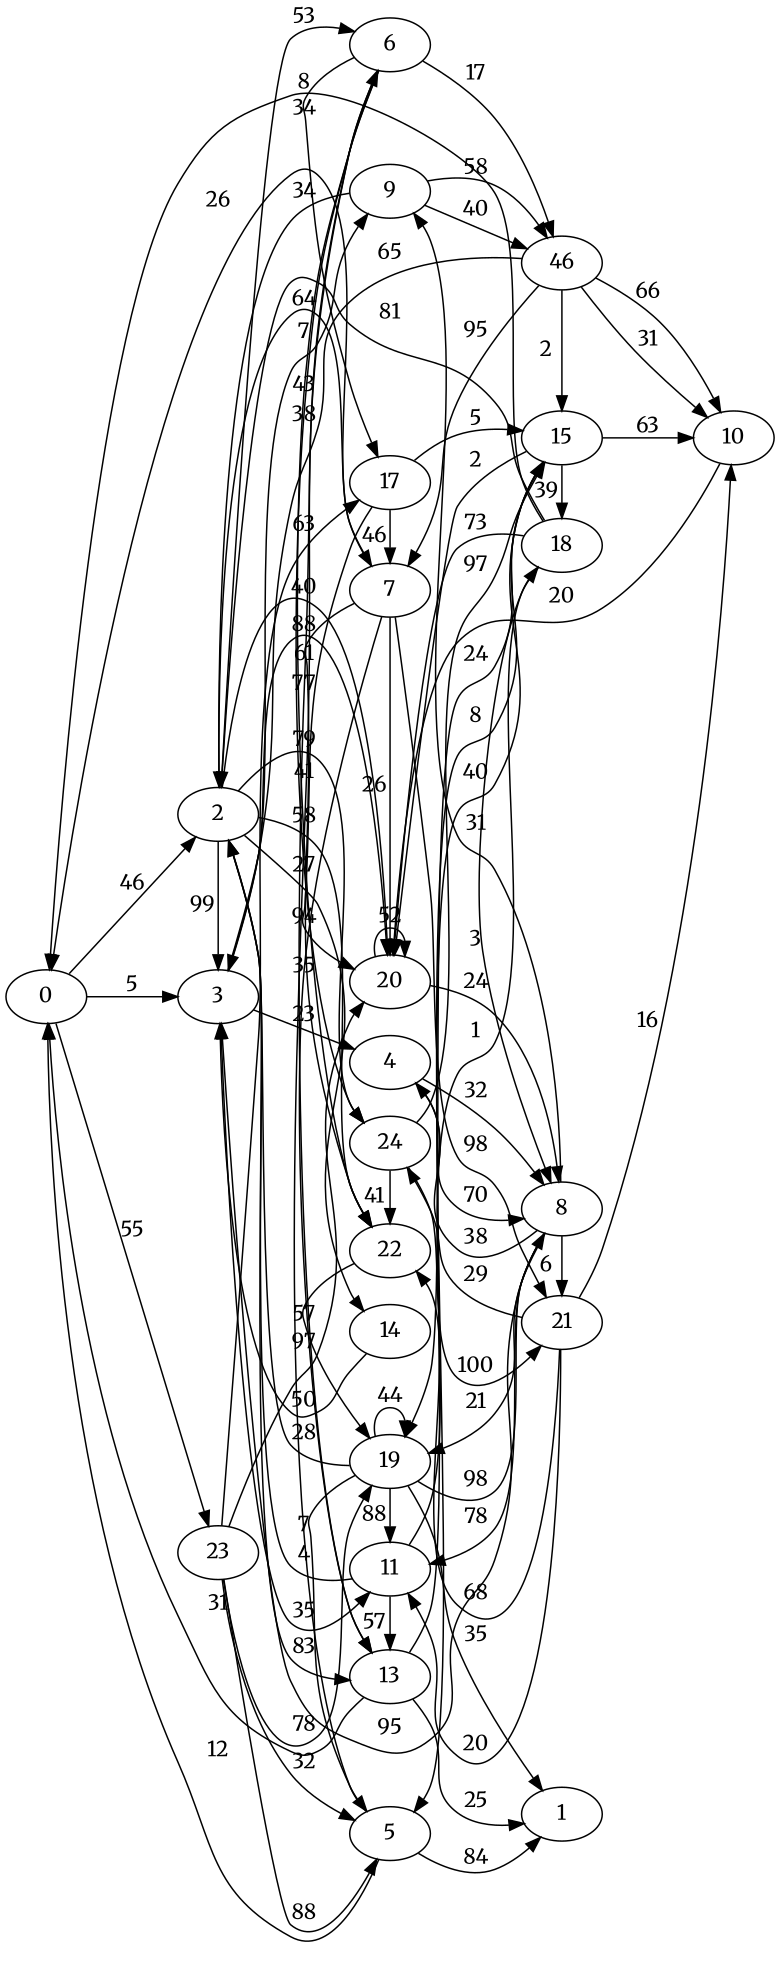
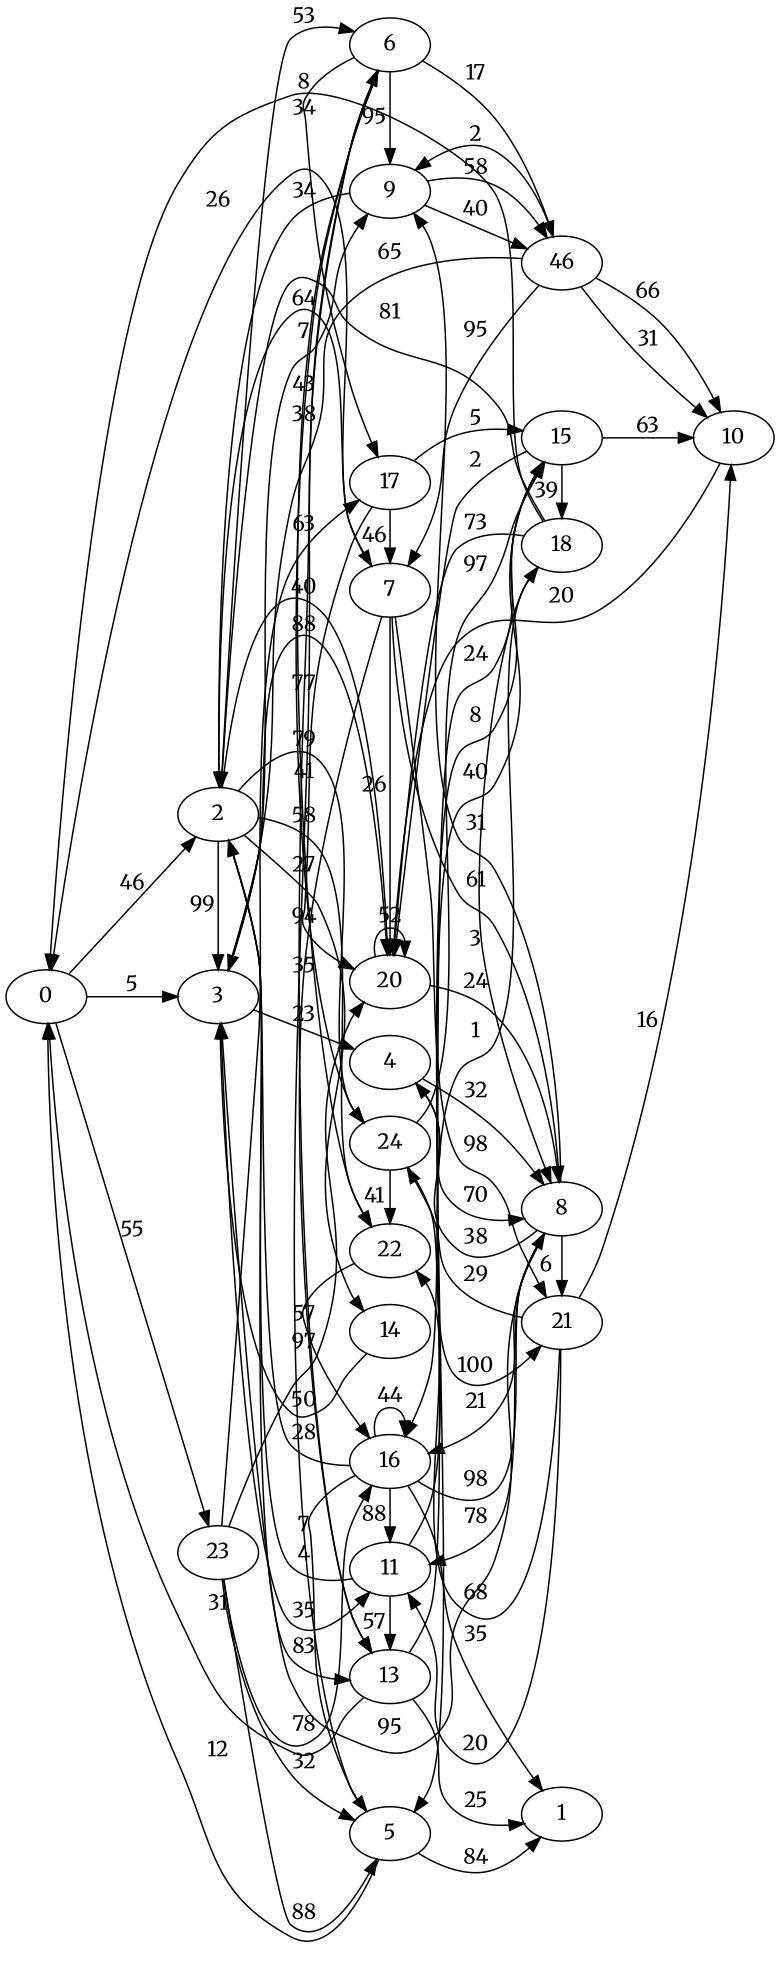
  digraph {
    fontname=Merriweather
    rankdir=LR
    ranksep=equally
    node [fontname=Merriweather]
    edge [fontname=Merriweather]
    0
    3
    23
    2
    4
    9
    7
    11
    5
    20
-   19
+   19 [label=16]
    17
    14
    22
    24
    13
    6
    8
    n19 [label=46]
    21
    18
    1
    15
    10
    subgraph sub_1 {
      rank=same
      0
    }
    subgraph sub_2 {
      rank=same
      3
      23
      2
    }
    subgraph sub_3 {
      rank=same
      4
      9
      7
      11
      5
      20
      19
      17
      14
      22
      24
      13
      6
    }
    subgraph sub_4 {
      rank=same
      8
      n19
      21
      18
      1
      15
    }
    subgraph sub_5 {
      rank=same
      10
    }
    subgraph sub_6 {
      rank=same
    }
    0 -> 3 [label=5]
    0 -> 23 [label=55]
    0 -> 2 [label=46]
    3 -> 4 [label=23]
    3 -> 9 [label=7]
    3 -> 11 [label=35]
    3 -> 20 [label=88]
    23 -> 5 [label=88]
    23 -> 5 [label=32]
    23 -> 20 [label=97]
    23 -> 19 [label=78]
    23 -> 17 [label=63]
    2 -> 3 [label=99]
    2 -> 7 [label=64]
    2 -> 20 [label=40]
    2 -> 14 [label=27]
    2 -> 22 [label=58]
    2 -> 24 [label=79]
    2 -> 13 [label=83]
    2 -> 6 [label=53]
    4 -> 8 [label=70]
    4 -> 8 [label=32]
    9 -> 2 [label=34]
    9 -> n19 [label=58]
    9 -> n19 [label=40]
    7 -> 0 [label=26]
    7 -> 20 [label=26]
    7 -> 13 [label=35]
-   7 -> 22 [label=61]
+   7 -> 8 [label=61]
    7 -> 21 [label=98]
    11 -> 2 [label=4]
    11 -> 13 [label=57]
    11 -> 18 [label=1]
    5 -> 0 [label=12]
    5 -> 6 [label=41]
    5 -> 1 [label=84]
    20 -> 20 [label=52]
    20 -> 8 [label=24]
    19 -> 2 [label=28]
    19 -> 11 [label=88]
    19 -> 5 [label=7]
    19 -> 19 [label=44]
    19 -> 8 [label=98]
    19 -> 1 [label=35]
    17 -> 7 [label=46]
    17 -> 20 [label=94]
    17 -> 15 [label=5]
    14 -> 3 [label=50]
    22 -> 19 [label=57]
    24 -> 22 [label=41]
    24 -> 21 [label=100]
    24 -> 15 [label=97]
    13 -> 0 [label=31]
    13 -> 1 [label=25]
    13 -> 15 [label=8]
+   6 -> 9 [label=95]
    6 -> 17 [label=34]
    6 -> 22 [label=43]
    6 -> 24 [label=38]
    6 -> 13 [label=77]
    6 -> n19 [label=17]
    8 -> 3 [label=95]
    8 -> 4 [label=38]
    8 -> 9 [label=31]
    8 -> 11 [label=78]
    8 -> 19 [label=21]
    8 -> 21 [label=6]
    n19 -> 3 [label=65]
-   n19 -> 15 [label=2]
+   n19 -> 9 [label=2]
    n19 -> 7 [label=95]
    n19 -> 10 [label=66]
    n19 -> 10 [label=31]
    21 -> 11 [label=20]
    21 -> 22 [label=68]
    21 -> 24 [label=29]
    21 -> 10 [label=16]
    18 -> 0 [label=8]
    18 -> 2 [label=81]
    18 -> 20 [label=73]
    18 -> 8 [label=3]
    15 -> 5 [label=40]
    15 -> 20 [label=2]
    15 -> 19 [label=24]
    15 -> 18 [label=39]
    15 -> 10 [label=63]
    10 -> 20 [label=20]
  }
